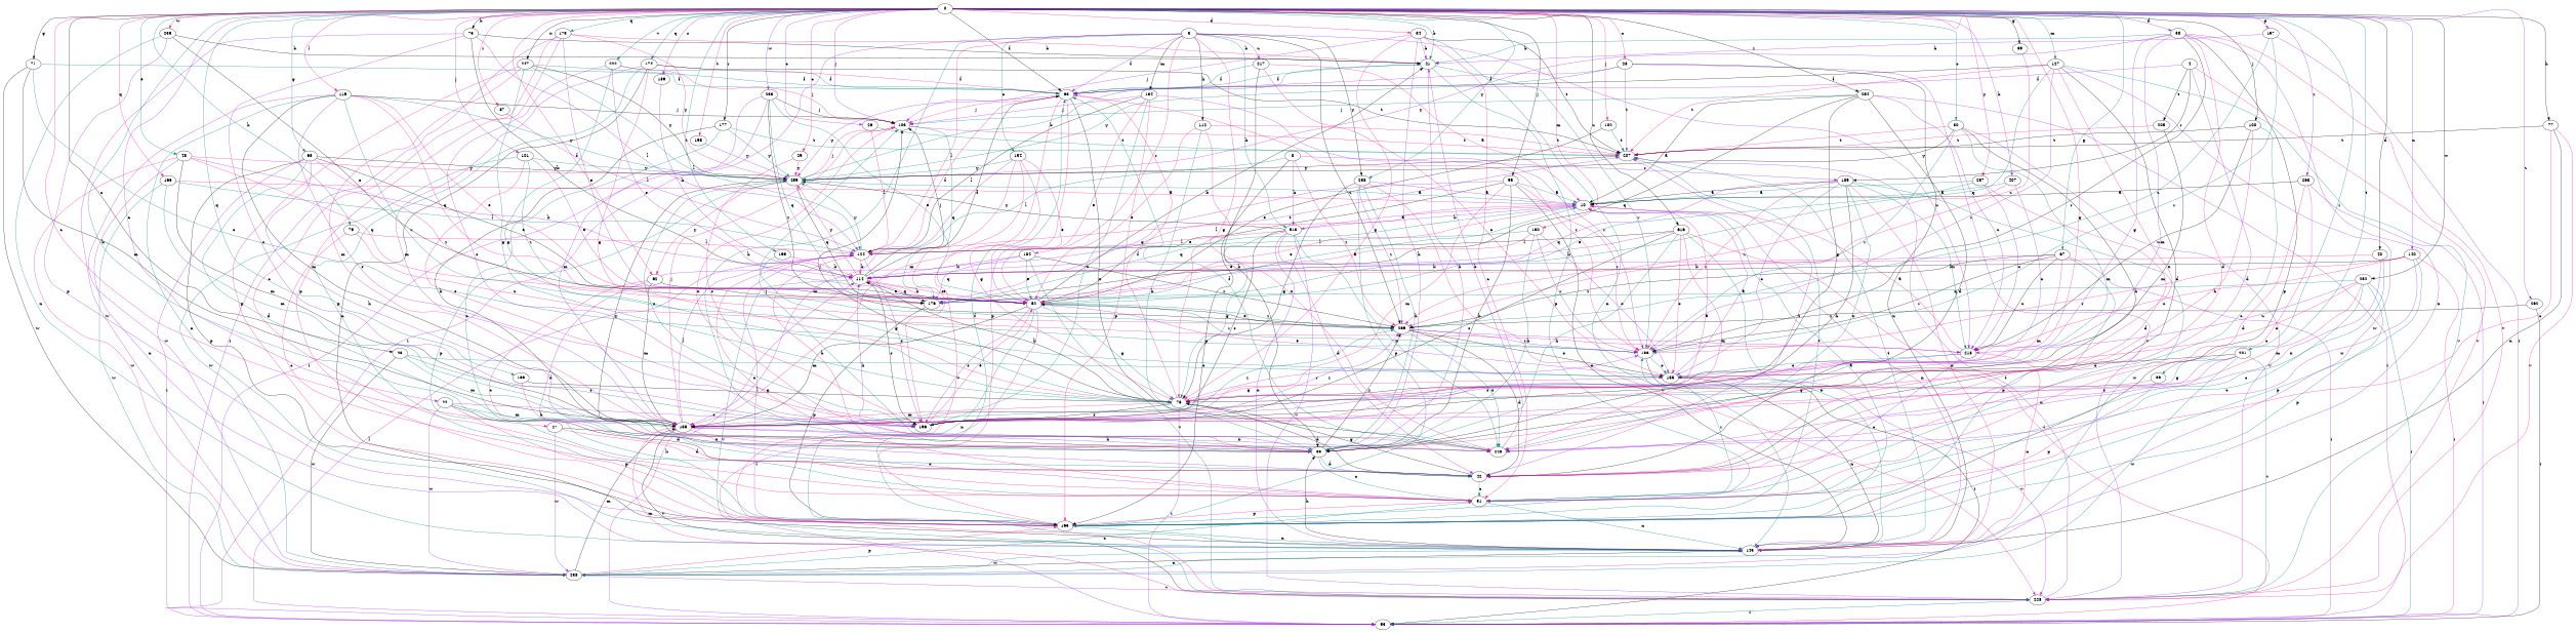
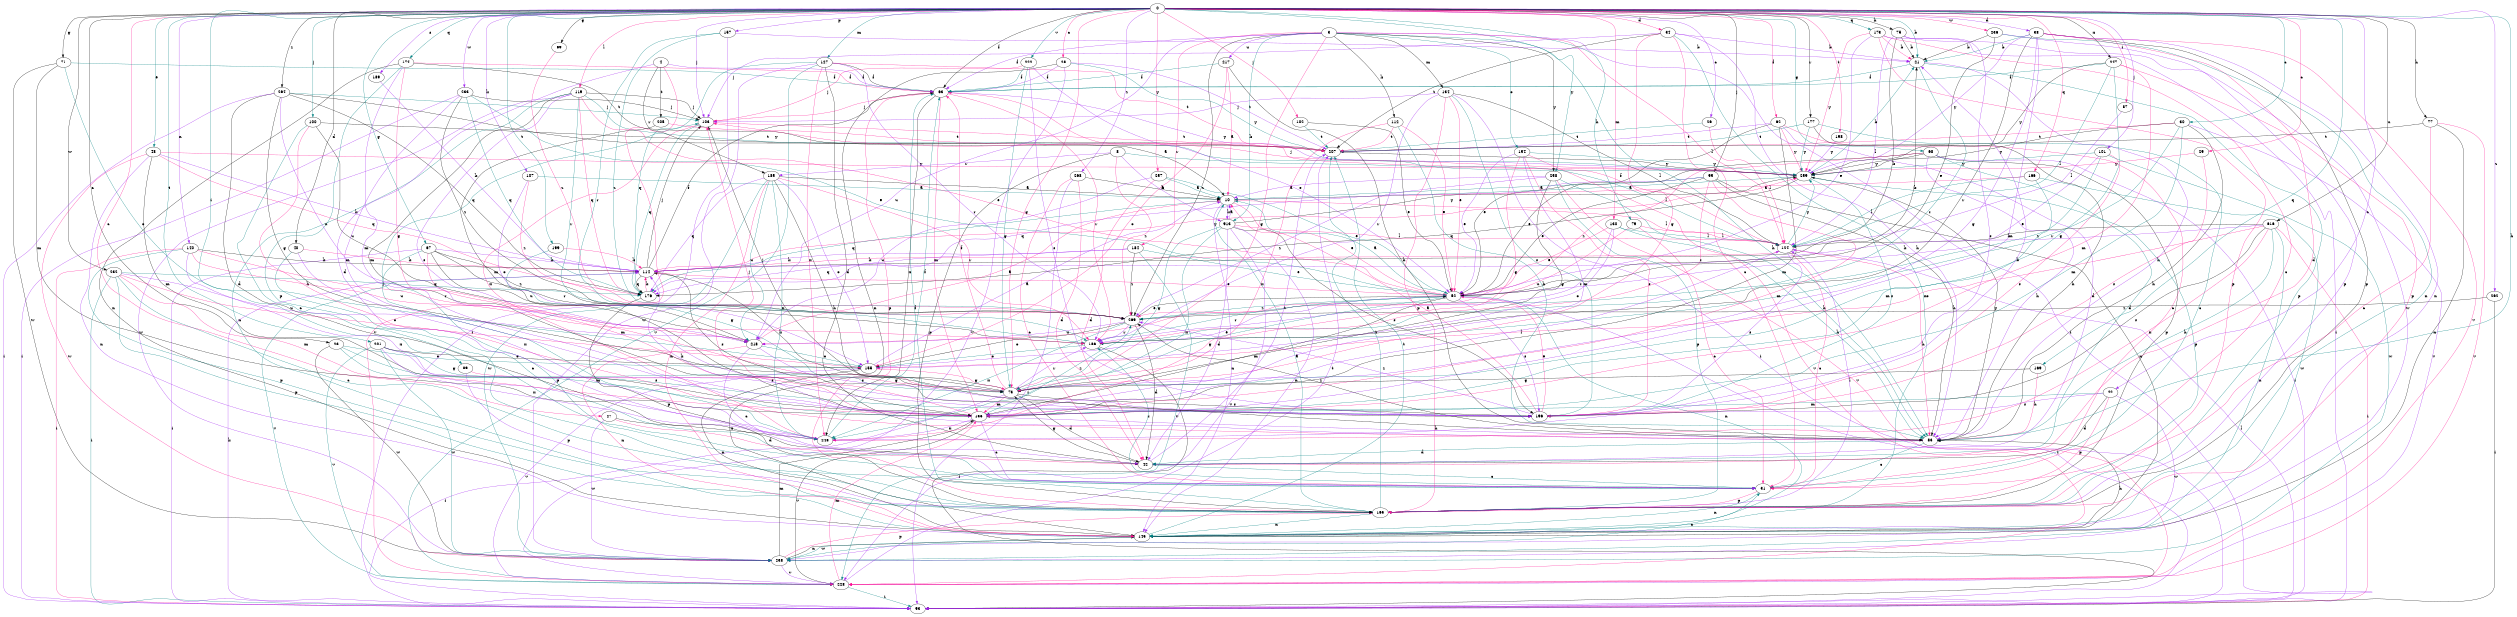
  strict digraph {
    edge [color=teal]
    0
    21
    22
    23
    26
    27
    28
    29
    30
    34
    38
    40
    48
    62
    63
    67
    68
    69
    71
    73
    75
    77
    79
    83
    87
    89
    95
    100
    101
    102
    103
-   107 [label=407]
+   107
    119
    127
    130
    140
    157
    166
    169
    173
    174
    177
    189
    198
    199
    201
    n47 [label=616]
    222
    232
    233
    236
    247
    257
    258
    262
    264
    268
    165
    186
    42
    135
    196
    238
    155
    124
    207
    248
    228
    145
    259
    31
    114
    176
    52
    93
    218
    269
    10
    3
    112
    n81 [label=913]
    134
    154
    184
    217
    4
    185
    205
    8
    0 -> 21 [label=b]
    0 -> 22 [color=purple label=c]
    0 -> 23 [color=black label=c]
    0 -> 26 [color=purple label=c]
    0 -> 27 [color=deeppink label=c]
    0 -> 28 [color=deeppink label=c]
    0 -> 29 [color=deeppink label=c]
    0 -> 30 [label=c]
    0 -> 34 [color=deeppink label=d]
    0 -> 38 [color=purple label=d]
    0 -> 40 [color=black label=d]
    0 -> 48 [label=e]
    0 -> 62 [color=deeppink label=f]
    0 -> 63 [color=black label=f]
    0 -> 67 [label=g]
    0 -> 68 [label=g]
    0 -> 69 [color=black label=g]
    0 -> 71 [color=black label=g]
    0 -> 73 [color=deeppink label=g]
    0 -> 75 [color=black label=h]
    0 -> 77 [color=black label=h]
    0 -> 79 [label=h]
    0 -> 83 [label=h]
    0 -> 87 [color=deeppink label=i]
    0 -> 89 [label=i]
    0 -> 95 [color=black label=j]
-   0 -> 100 [color=black label=j]
+   0 -> 100 [label=j]
    0 -> 101 [color=purple label=j]
    0 -> 102 [color=deeppink label=j]
    0 -> 103 [color=purple label=j]
    0 -> 107 [color=purple label=k]
    0 -> 119 [color=deeppink label=l]
    0 -> 127 [label=m]
    0 -> 130 [color=deeppink label=m]
    0 -> 140 [color=purple label=n]
    0 -> 157 [color=purple label=p]
    0 -> 166 [color=deeppink label=q]
    0 -> 169 [label=q]
    0 -> 173 [label=q]
    0 -> 174 [label=q]
    0 -> 177 [color=black label=r]
    0 -> 189 [color=purple label=s]
    0 -> 198 [color=deeppink label=t]
    0 -> 199 [label=t]
    0 -> 201 [label=t]
    0 -> n47 [color=black label=u]
    0 -> 222 [label=v]
    0 -> 232 [color=black label=w]
    0 -> 233 [color=purple label=w]
    0 -> 236 [color=deeppink label=w]
    0 -> 247 [color=black label=x]
    0 -> 257 [color=deeppink label=y]
    0 -> 258 [label=y]
    0 -> 262 [color=purple label=z]
    0 -> 264 [color=black label=z]
    0 -> 268 [color=purple label=z]
    21 -> 63 [label=f]
    21 -> 83 [color=purple label=h]
    21 -> 165 [label=p]
    21 -> 186 [label=r]
    22 -> 165 [color=deeppink label=p]
    22 -> 42 [color=black label=d]
    22 -> 135 [label=m]
    22 -> 196 [color=purple label=s]
    22 -> 238 [color=purple label=w]
    23 -> 135 [label=m]
    23 -> 196 [label=s]
    23 -> 238 [color=black label=w]
    23 -> 155 [label=o]
    26 -> 124 [color=deeppink label=l]
    26 -> 207 [label=t]
    27 -> 42 [color=deeppink label=d]
    27 -> 238 [color=purple label=w]
    27 -> 248 [color=black label=x]
    28 -> 63 [color=purple label=f]
    28 -> 207 [color=purple label=t]
    28 -> 228 [color=purple label=v]
    28 -> 145 [color=black label=n]
    28 -> 259 [label=y]
    29 -> 196 [color=deeppink label=s]
    29 -> 259 [color=deeppink label=y]
    30 -> 83 [color=black label=h]
    30 -> 186 [label=r]
    30 -> 135 [label=m]
    30 -> 207 [color=deeppink label=t]
    30 -> 228 [color=purple label=v]
    30 -> 259 [color=black label=y]
    34 -> 21 [color=purple label=b]
    34 -> 73 [color=deeppink label=g]
    34 -> 83 [color=purple label=h]
    34 -> 103 [color=purple label=j]
    34 -> 207 [color=black label=t]
    34 -> 145 [label=n]
    34 -> 31 [color=deeppink label=c]
    38 -> 21 [label=b]
    38 -> 73 [color=purple label=g]
    38 -> 165 [color=black label=p]
    38 -> 186 [color=black label=r]
    38 -> 42 [color=deeppink label=d]
    38 -> 135 [color=purple label=m]
    38 -> 228 [color=deeppink label=v]
    38 -> 145 [color=purple label=n]
    38 -> 259 [color=purple label=y]
    40 -> 248 [color=purple label=x]
    40 -> 31 [label=c]
    40 -> 114 [color=deeppink label=k]
    48 -> 135 [color=black label=m]
    48 -> 238 [color=deeppink label=w]
    48 -> 145 [color=purple label=n]
    48 -> 259 [color=deeppink label=y]
    48 -> 114 [color=purple label=k]
    48 -> 176 [color=deeppink label=q]
    62 -> 42 [color=purple label=d]
    62 -> 135 [color=black label=m]
    62 -> 207 [color=purple label=t]
-   259 -> 62 [color=deeppink label=y]
+   62 -> 259 [color=deeppink label=y]
    62 -> 31 [color=deeppink label=c]
    62 -> 52 [color=black label=e]
    63 -> 103 [color=deeppink label=j]
    63 -> 165 [color=deeppink label=p]
    63 -> 186 [color=deeppink label=r]
    63 -> 135 [color=deeppink label=m]
    63 -> 248 [color=black label=x]
    63 -> 259 [color=purple label=y]
    67 -> 165 [label=p]
    67 -> 186 [color=black label=r]
    67 -> 135 [color=deeppink label=m]
    67 -> 114 [color=purple label=k]
    67 -> 93 [color=purple label=i]
    67 -> 218 [color=black label=u]
    67 -> 269 [color=black label=z]
    68 -> 83 [color=purple label=h]
    68 -> 165 [color=black label=p]
    68 -> 42 [label=d]
    68 -> 259 [color=black label=y]
    68 -> 52 [color=black label=e]
    68 -> 93 [color=purple label=i]
    68 -> 269 [color=deeppink label=z]
    69 -> 269 [color=deeppink label=z]
    71 -> 63 [label=f]
    71 -> 135 [color=black label=m]
    71 -> 238 [color=black label=w]
    71 -> 155 [label=o]
    73 -> 63 [color=deeppink label=f]
    73 -> 103 [color=black label=j]
    73 -> 186 [color=purple label=r]
    73 -> 42 [color=black label=d]
    73 -> 135 [color=deeppink label=m]
    73 -> 196 [color=black label=s]
    73 -> 114 [color=black label=k]
    73 -> 93 [color=purple label=i]
    75 -> 21 [color=black label=b]
    75 -> 196 [color=purple label=s]
    75 -> 238 [color=purple label=w]
    75 -> 124 [color=purple label=l]
    75 -> 114 [color=black label=k]
    77 -> 207 [color=black label=t]
    77 -> 228 [color=deeppink label=v]
    77 -> 145 [color=black label=n]
    77 -> 31 [color=deeppink label=c]
    79 -> 124 [color=deeppink label=l]
    79 -> 31 [color=deeppink label=c]
    79 -> 218 [color=deeppink label=u]
    83 -> 42 [label=d]
    83 -> 259 [color=black label=y]
    83 -> 31 [label=c]
    83 -> 114 [color=purple label=k]
    83 -> 269 [color=black label=z]
    87 -> 124 [color=purple label=l]
    89 -> 73 [color=deeppink label=g]
    89 -> 165 [color=purple label=p]
    95 -> 83 [color=black label=h]
    95 -> 186 [color=deeppink label=r]
    95 -> 135 [color=deeppink label=m]
    95 -> 145 [color=black label=n]
    95 -> 176 [color=purple label=q]
    95 -> 52 [color=black label=e]
    95 -> 10 [label=a]
    100 -> 83 [color=deeppink label=h]
    100 -> 207 [color=black label=t]
    100 -> 31 [label=c]
    100 -> 218 [color=black label=u]
    101 -> 196 [color=deeppink label=s]
    101 -> 238 [label=w]
    101 -> 259 [label=y]
    101 -> 52 [color=purple label=e]
    101 -> 269 [label=z]
    102 -> 207 [label=t]
    102 -> 52 [color=black label=e]
    103 -> 207 [color=deeppink label=t]
    103 -> 248 [color=deeppink label=x]
    103 -> 176 [label=q]
    107 -> 155 [color=purple label=o]
    107 -> 269 [color=deeppink label=z]
    107 -> 10 [label=a]
    119 -> 103 [color=black label=j]
    119 -> 186 [label=r]
    119 -> 135 [color=black label=m]
    119 -> 196 [color=purple label=s]
    119 -> 238 [color=purple label=w]
    119 -> 145 [label=n]
    119 -> 259 [label=y]
    119 -> 176 [color=deeppink label=q]
    119 -> 52 [color=deeppink label=e]
    127 -> 63 [color=black label=f]
    127 -> 186 [color=purple label=r]
    127 -> 42 [color=black label=d]
    127 -> 238 [color=purple label=w]
    127 -> 207 [color=deeppink label=t]
    127 -> 248 [color=deeppink label=x]
    127 -> 228 [label=v]
    127 -> 176 [label=q]
    130 -> 83 [label=h]
    130 -> 186 [color=purple label=r]
    130 -> 155 [color=purple label=o]
    130 -> 124 [label=l]
    130 -> 52 [color=deeppink label=e]
    140 -> 165 [label=p]
    140 -> 186 [color=deeppink label=r]
    140 -> 248 [color=purple label=x]
    140 -> 114 [color=black label=k]
    140 -> 93 [color=deeppink label=i]
    140 -> 218 [color=deeppink label=u]
    157 -> 21 [color=purple label=b]
    157 -> 186 [label=r]
    157 -> 93 [color=purple label=i]
    157 -> 269 [label=z]
    166 -> 135 [label=m]
    166 -> 238 [label=w]
    166 -> 124 [label=l]
    166 -> 10 [color=deeppink label=a]
    169 -> 73 [color=black label=g]
    169 -> 83 [color=deeppink label=h]
    173 -> 21 [color=deeppink label=b]
    173 -> 165 [color=deeppink label=p]
    173 -> 259 [color=deeppink label=y]
    173 -> 31 [color=deeppink label=c]
    173 -> 52 [color=purple label=e]
    173 -> 93 [color=purple label=i]
    174 -> 63 [color=deeppink label=f]
    174 -> 73 [color=deeppink label=g]
    174 -> 165 [label=p]
    174 -> 135 [color=purple label=m]
    174 -> 207 [color=black label=t]
    174 -> 145 [color=black label=n]
    177 -> 83 [color=black label=h]
    177 -> 207 [label=t]
    177 -> 259 [label=y]
    177 -> 31 [label=c]
    189 -> 114 [color=purple label=k]
    198 -> 259 [color=purple label=y]
    199 -> 73 [label=g]
    199 -> 114 [color=deeppink label=k]
    201 -> 73 [label=g]
    201 -> 196 [color=purple label=s]
    201 -> 238 [label=w]
    201 -> 155 [color=black label=o]
    201 -> 248 [color=purple label=x]
    201 -> 228 [label=v]
    n47 -> 83 [label=h]
    n47 -> 196 [color=black label=s]
    n47 -> 155 [color=deeppink label=o]
    n47 -> 124 [color=black label=l]
    n47 -> 248 [color=deeppink label=x]
    n47 -> 145 [label=n]
    n47 -> 114 [color=purple label=k]
    n47 -> 93 [color=deeppink label=i]
    222 -> 63 [label=f]
    222 -> 73 [label=g]
    222 -> 103 [color=deeppink label=j]
    222 -> 196 [color=purple label=s]
    222 -> 52 [color=purple label=e]
    232 -> 165 [label=p]
    232 -> 135 [color=deeppink label=m]
    232 -> 155 [color=deeppink label=o]
    232 -> 31 [label=c]
    232 -> 176 [label=q]
    232 -> 93 [label=i]
    232 -> 218 [color=purple label=u]
    233 -> 103 [color=black label=j]
    233 -> 135 [color=purple label=m]
    233 -> 176 [label=q]
    233 -> 52 [label=e]
    233 -> 93 [color=purple label=i]
    233 -> 269 [color=black label=z]
    236 -> 21 [color=black label=b]
    236 -> 165 [color=purple label=p]
    236 -> 145 [label=n]
    236 -> 52 [color=black label=e]
    247 -> 63 [label=f]
    247 -> 73 [label=g]
    247 -> 165 [color=deeppink label=p]
    247 -> 135 [color=deeppink label=m]
    247 -> 124 [label=l]
    247 -> 259 [color=black label=y]
    257 -> 42 [color=deeppink label=d]
    257 -> 52 [label=e]
    257 -> 218 [color=purple label=u]
    257 -> 10 [label=a]
    258 -> 73 [color=black label=g]
    258 -> 83 [label=h]
    258 -> 165 [label=p]
    258 -> 228 [color=deeppink label=v]
    258 -> 269 [color=purple label=z]
    258 -> 10 [color=purple label=a]
    262 -> 93 [color=black label=i]
    262 -> 269 [color=black label=z]
    264 -> 73 [color=black label=g]
    264 -> 103 [label=j]
    264 -> 42 [color=black label=d]
    264 -> 176 [color=black label=q]
    264 -> 93 [color=purple label=i]
    264 -> 218 [color=purple label=u]
    264 -> 10 [color=black label=a]
    268 -> 42 [color=deeppink label=d]
    268 -> 31 [color=deeppink label=c]
    268 -> 93 [color=purple label=i]
    268 -> 10 [color=black label=a]
    165 -> 63 [label=f]
    165 -> 124 [color=purple label=l]
    165 -> 207 [label=t]
    165 -> 145 [label=n]
    165 -> 10 [label=a]
    186 -> 155 [label=o]
    186 -> 93 [color=black label=i]
    42 -> 73 [color=black label=g]
    42 -> 207 [color=purple label=t]
    42 -> 31 [label=c]
    135 -> 83 [color=purple label=h]
    135 -> 103 [color=deeppink label=j]
    135 -> 124 [color=purple label=l]
    135 -> 248 [color=purple label=x]
    135 -> 228 [color=black label=v]
    135 -> 31 [color=purple label=c]
    135 -> 269 [label=z]
    196 -> 52 [color=deeppink label=e]
    196 -> 269 [color=purple label=z]
    196 -> 10 [color=deeppink label=a]
    238 -> 165 [color=deeppink label=p]
    238 -> 135 [color=black label=m]
    238 -> 228 [color=purple label=v]
    238 -> 145 [color=black label=n]
    238 -> 31 [label=c]
    155 -> 73 [color=deeppink label=g]
    155 -> 228 [color=purple label=v]
    155 -> 145 [color=black label=n]
    155 -> 52 [color=purple label=e]
    155 -> 10 [color=purple label=a]
    124 -> 63 [color=deeppink label=f]
    124 -> 83 [color=deeppink label=h]
    124 -> 196 [color=purple label=s]
    124 -> 259 [label=y]
    124 -> 31 [color=deeppink label=c]
    124 -> 114 [color=deeppink label=k]
    207 -> 259 [color=black label=y]
    248 -> 21 [color=purple label=b]
    248 -> 63 [label=f]
    248 -> 103 [label=j]
    228 -> 135 [color=deeppink label=m]
    228 -> 207 [color=purple label=t]
    228 -> 93 [label=i]
    145 -> 83 [color=black label=h]
    145 -> 238 [label=w]
    145 -> 207 [label=t]
    259 -> 21 [label=b]
    259 -> 103 [color=deeppink label=j]
    259 -> 165 [label=p]
    259 -> 196 [label=s]
    259 -> 176 [color=black label=q]
    259 -> 10 [label=a]
    31 -> 165 [color=deeppink label=p]
    31 -> 186 [label=r]
    31 -> 145 [label=n]
    114 -> 63 [color=black label=f]
    114 -> 103 [color=black label=j]
    114 -> 196 [color=black label=s]
    114 -> 228 [label=v]
    114 -> 259 [color=deeppink label=y]
    114 -> 176 [color=black label=q]
    114 -> 52 [color=deeppink label=e]
    176 -> 165 [color=black label=p]
    176 -> 114 [color=deeppink label=k]
    52 -> 21 [color=black label=b]
    52 -> 73 [label=g]
    52 -> 186 [label=r]
    52 -> 135 [color=black label=m]
    52 -> 196 [color=purple label=s]
    52 -> 145 [label=n]
    52 -> 93 [color=purple label=i]
    52 -> 269 [label=z]
    52 -> 10 [label=a]
    93 -> 124 [color=purple label=l]
    93 -> 114 [color=purple label=k]
    218 -> 196 [color=purple label=s]
    218 -> 155 [label=o]
    218 -> 145 [color=deeppink label=n]
    218 -> 31 [color=purple label=c]
    218 -> 10 [color=deeppink label=a]
    269 -> 186 [color=purple label=r]
    269 -> 42 [color=black label=d]
    269 -> 155 [color=black label=o]
    269 -> 248 [label=x]
    269 -> 52 [color=black label=e]
    269 -> 218 [color=purple label=u]
    10 -> 124 [color=deeppink label=l]
    10 -> 145 [color=purple label=n]
    10 -> 176 [label=q]
    10 -> 52 [color=deeppink label=e]
    10 -> n81 [color=purple label=k]
    3 -> 63 [color=purple label=f]
    3 -> 73 [color=deeppink label=g]
    3 -> 83 [label=h]
    3 -> 258 [color=black label=y]
    3 -> 124 [color=deeppink label=l]
    3 -> 93 [color=purple label=i]
    3 -> 218 [color=purple label=u]
    3 -> 269 [color=black label=z]
    3 -> 112 [color=black label=k]
    3 -> n81 [label=k]
    3 -> 134 [color=black label=m]
    3 -> 154 [label=o]
    3 -> 184 [color=deeppink label=r]
    3 -> 217 [color=purple label=u]
    112 -> 83 [label=h]
    112 -> 207 [color=deeppink label=t]
    112 -> 248 [color=deeppink label=x]
    112 -> 52 [color=deeppink label=e]
    n81 -> 73 [label=g]
    n81 -> 42 [color=purple label=d]
    n81 -> 196 [color=black label=s]
    n81 -> 124 [color=deeppink label=l]
    n81 -> 248 [label=x]
    n81 -> 228 [color=purple label=v]
    n81 -> 145 [color=purple label=n]
    n81 -> 259 [color=black label=y]
    n81 -> 10 [color=purple label=a]
    134 -> 103 [color=purple label=j]
    134 -> 165 [color=deeppink label=p]
    134 -> 186 [color=purple label=r]
    134 -> 196 [label=s]
    134 -> 124 [color=black label=l]
    134 -> 52 [color=deeppink label=e]
+   134 -> 93 [color=purple label=i]
    154 -> 73 [color=deeppink label=g]
    154 -> 135 [color=purple label=m]
    154 -> 196 [color=deeppink label=s]
    154 -> 228 [color=deeppink label=v]
    154 -> 259 [label=y]
    154 -> 52 [color=purple label=e]
    184 -> 228 [label=v]
    184 -> 114 [color=purple label=k]
    184 -> 176 [color=purple label=q]
    184 -> 52 [label=e]
    184 -> 269 [color=black label=z]
    217 -> 63 [label=f]
    217 -> 83 [color=black label=h]
    217 -> 155 [color=deeppink label=o]
    217 -> 10 [color=deeppink label=a]
    4 -> 63 [color=purple label=f]
    4 -> 42 [color=purple label=d]
    4 -> 228 [color=deeppink label=v]
    4 -> 185 [color=black label=r]
    4 -> 205 [color=black label=t]
    185 -> 83 [color=black label=h]
    185 -> 186 [color=deeppink label=r]
    185 -> 238 [label=w]
    185 -> 155 [color=purple label=o]
    185 -> 248 [label=x]
    185 -> 145 [color=deeppink label=n]
    185 -> 176 [color=purple label=q]
    185 -> 218 [label=u]
    185 -> 10 [color=black label=a]
    205 -> 135 [color=black label=m]
    205 -> 207 [color=deeppink label=t]
    8 -> 165 [color=black label=p]
    8 -> 124 [label=l]
    8 -> 269 [color=deeppink label=z]
    8 -> n81 [color=purple label=k]
    8 -> 185 [color=purple label=r]
  }
